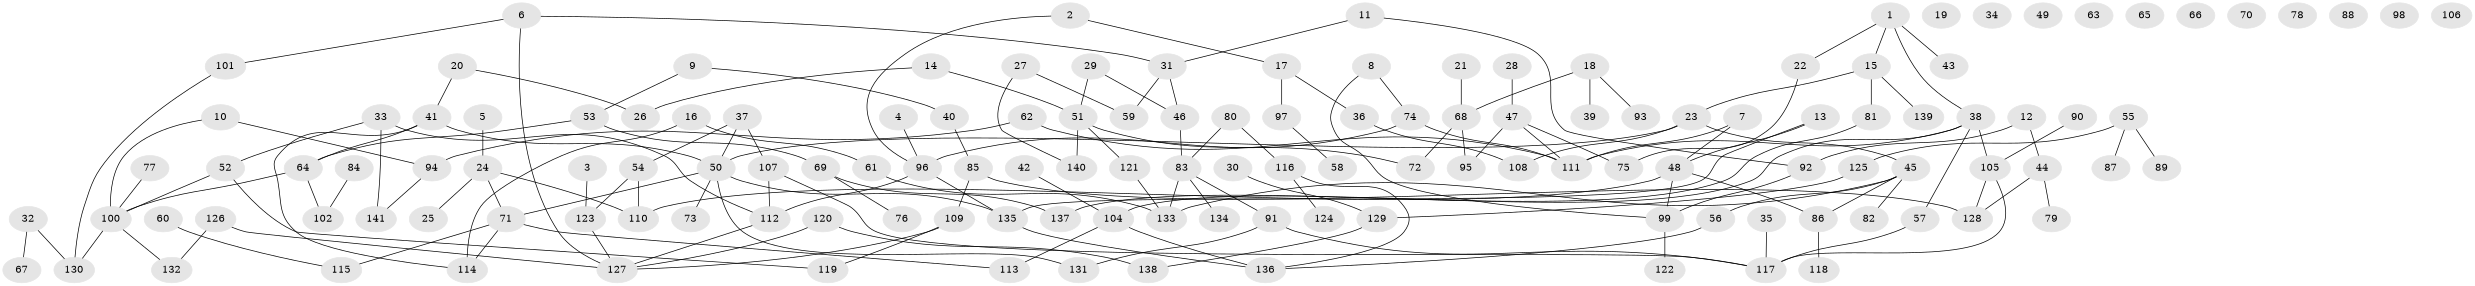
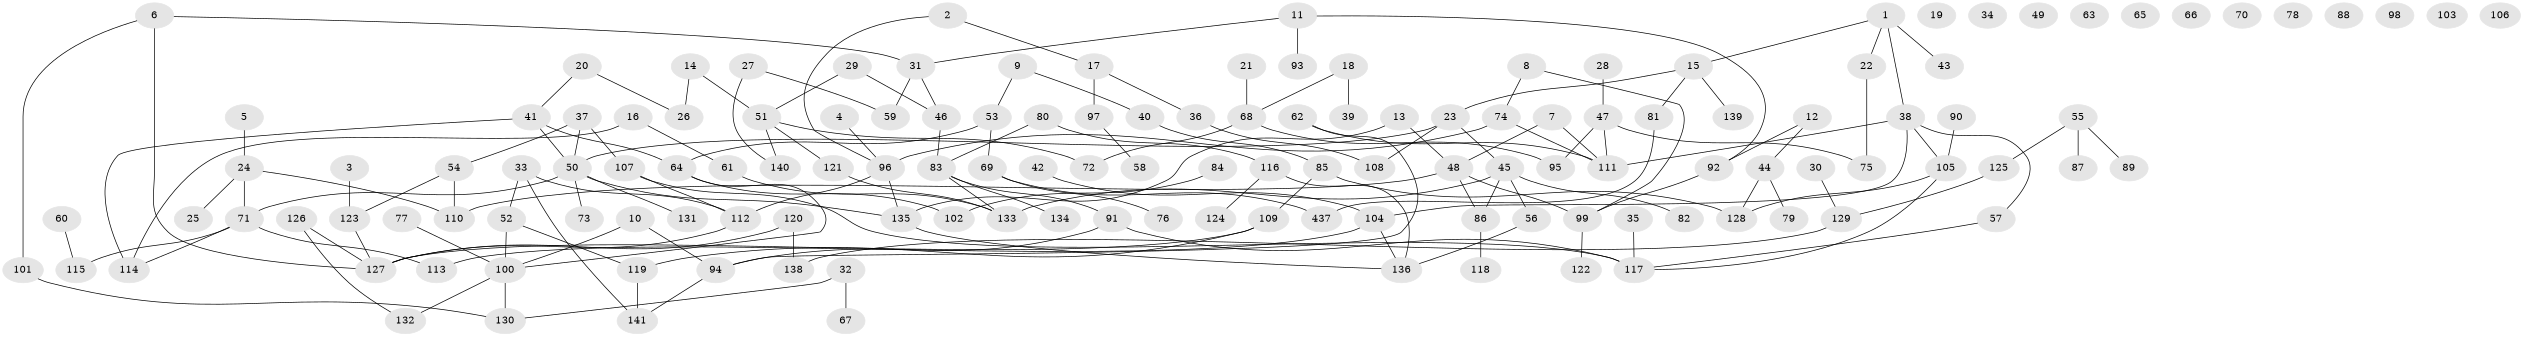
  graph {
    node [color=gray90 style=filled]
    1
    15
    22
    38
    43
    23
    81
    139
    75
    111
    57
    104
    105
    2
    17
    96
    36
    97
    135
    112
    3
    123
    127
    4
    5
    24
    25
    71
    110
    6
    31
    101
    59
    46
    130
    7
    48
    99
    86
    8
    74
    122
    9
    40
    53
    85
    64
    69
    10
    94
    100
    141
    132
    11
    92
    93
    12
    44
    79
    128
    13
    136
    14
    26
    51
    140
    72
    121
    45
    50
    108
-   137
+   137 [label=437]
    16
    61
    114
    133
    58
    18
    39
    68
    95
    19
    20
    41
    21
    82
    56
    73
    131
    115
    113
    27
    28
    47
    29
    83
    30
    129
    138
    32
    67
    33
    52
    119
    34
    35
    117
    37
    54
    107
    102
    42
    118
    91
    134
    49
    76
    109
    55
    87
    89
    125
    60
    62
    63
    65
    66
    70
    77
    78
    80
    116
    124
    84
    88
    90
    98
+   103
    106
    120
    126
    1 -- 15
    1 -- 22
    1 -- 38
    1 -- 43
    15 -- 23
    15 -- 81
    15 -- 139
    22 -- 75
    38 -- 111
    38 -- 57
    38 -- 104
    38 -- 105
    23 -- 45
    23 -- 50
    23 -- 108
    81 -- 137
    57 -- 117
    104 -- 136
    104 -- 113
    105 -- 128
    105 -- 117
    2 -- 17
    2 -- 96
    17 -- 36
    17 -- 97
    96 -- 135
    96 -- 112
    36 -- 108
    97 -- 58
    135 -- 136
    112 -- 127
    3 -- 123
    123 -- 127
    4 -- 96
    5 -- 24
    24 -- 25
    24 -- 71
    24 -- 110
    71 -- 114
    71 -- 115
    71 -- 113
    6 -- 127
    6 -- 31
    6 -- 101
    31 -- 59
    31 -- 46
    101 -- 130
    46 -- 83
    7 -- 111
    7 -- 48
    48 -- 110
    48 -- 99
    48 -- 86
    99 -- 122
    86 -- 118
    8 -- 99
    8 -- 74
    74 -- 111
    74 -- 96
    9 -- 40
    9 -- 53
    40 -- 85
    53 -- 64
    53 -- 69
    85 -- 128
    85 -- 109
    64 -- 100
    64 -- 102
    69 -- 137
    69 -- 76
    10 -- 94
    10 -- 100
    94 -- 141
    100 -- 130
    100 -- 132
    11 -- 31
    11 -- 92
-   18 -- 93
+   11 -- 93
    92 -- 99
    12 -- 92
    12 -- 44
    44 -- 79
    44 -- 128
    13 -- 135
    13 -- 48
    14 -- 26
    14 -- 51
    51 -- 140
    51 -- 72
    51 -- 121
    121 -- 133
    45 -- 86
    45 -- 133
    45 -- 82
    45 -- 56
    50 -- 135
    50 -- 71
    50 -- 73
    50 -- 131
    16 -- 61
    16 -- 114
    61 -- 133
    18 -- 39
    18 -- 68
    68 -- 72
    68 -- 95
    20 -- 26
    20 -- 41
    41 -- 64
    41 -- 50
    41 -- 114
    21 -- 68
    56 -- 136
    27 -- 59
    27 -- 140
    28 -- 47
    47 -- 75
    47 -- 111
    47 -- 95
    29 -- 46
    29 -- 51
    83 -- 133
    83 -- 91
    83 -- 134
    30 -- 129
    129 -- 138
    32 -- 130
    32 -- 67
    33 -- 112
    33 -- 141
    33 -- 52
    52 -- 100
    52 -- 119
+   119 -- 141
    35 -- 117
    37 -- 50
    37 -- 54
    37 -- 107
    54 -- 123
    54 -- 110
    107 -- 112
    107 -- 117
    42 -- 104
-   91 -- 131
+   91 -- 94
    91 -- 117
    109 -- 127
    109 -- 119
    55 -- 87
    55 -- 89
    55 -- 125
    125 -- 129
    60 -- 115
    62 -- 111
    62 -- 94
    77 -- 100
    80 -- 83
    80 -- 116
    116 -- 136
    116 -- 124
    84 -- 102
    90 -- 105
    120 -- 127
    120 -- 138
    126 -- 127
    126 -- 132
  }
